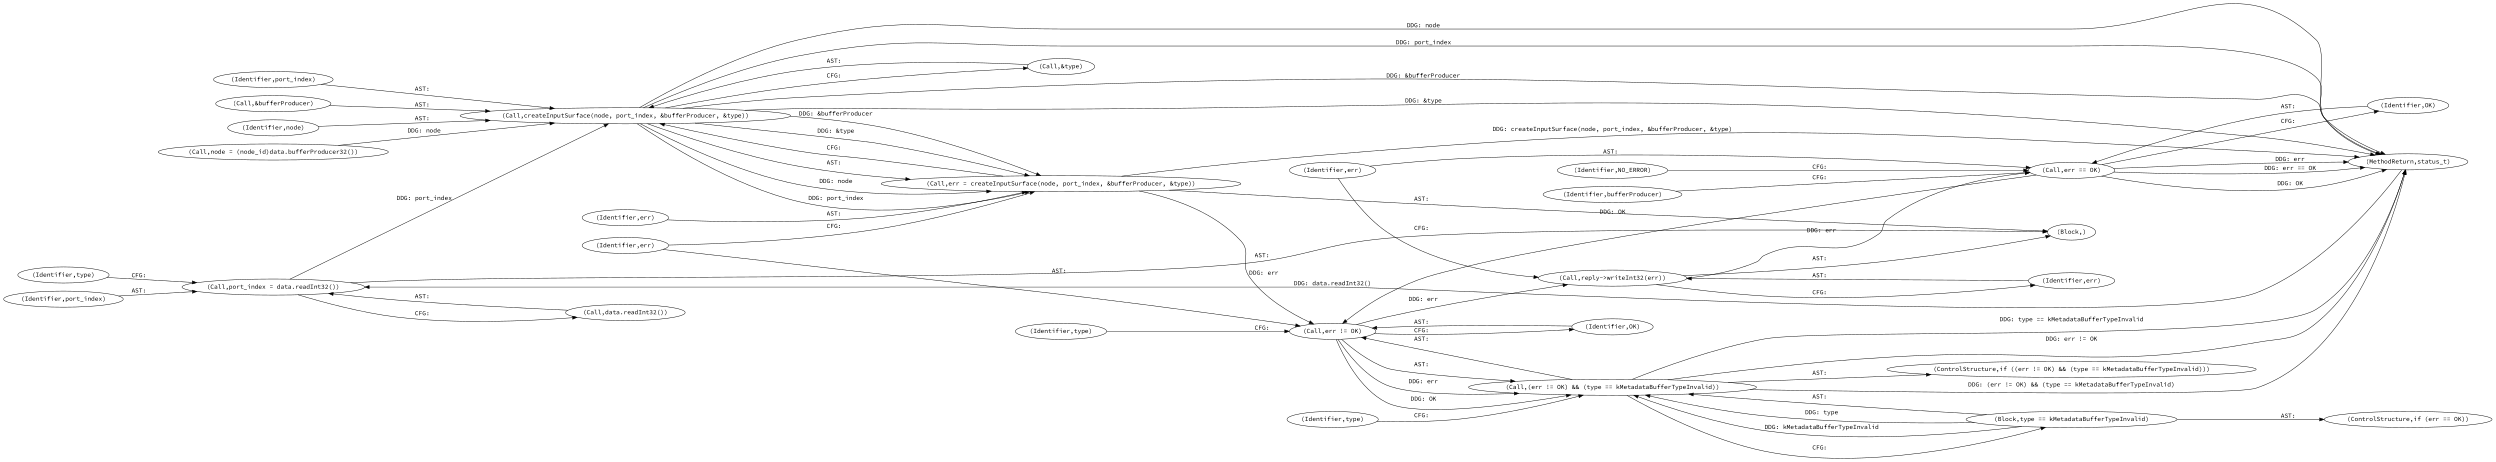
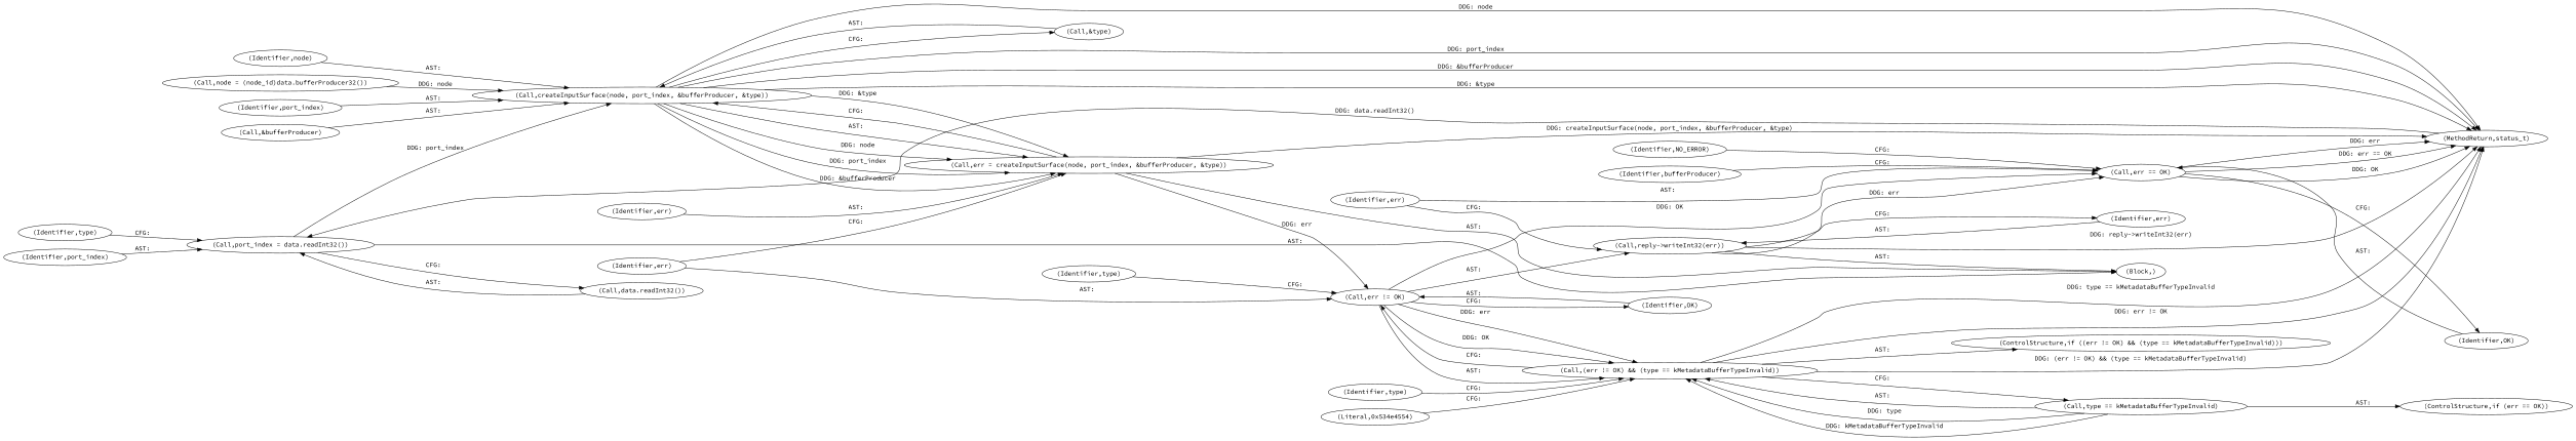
  digraph {
    fontname="Source Code Pro"
    rankdir=LR
    node [fontname="Source Code Pro"]
    edge [fontname="Source Code Pro"]
    n1 [label="(Call,port_index = data.readInt32())"]
    n2 [label="(Call,createInputSurface(node, port_index, &bufferProducer, &type))"]
    n3 [label="(Call,data.readInt32())"]
    n4 [label="(Block,)"]
    n5 [label="(MethodReturn,status_t)"]
    n6 [label="(Call,err = createInputSurface(node, port_index, &bufferProducer, &type))"]
    n7 [label="(Call,&type)"]
    n8 [label="(Call,err != OK)"]
    n9 [label="(Call,(err != OK) && (type == kMetadataBufferTypeInvalid))"]
    n10 [label="(Call,reply->writeInt32(err))"]
    n11 [label="(Call,err == OK)"]
    n12 [label="(Identifier,OK)"]
    n13 [label="(ControlStructure,if ((err != OK) && (type == kMetadataBufferTypeInvalid)))"]
-   n14 [label="(Block,type == kMetadataBufferTypeInvalid)"]
+   n14 [label="(Call,type == kMetadataBufferTypeInvalid)"]
    n15 [label="(Identifier,err)"]
    n16 [label="(Identifier,OK)"]
    n17 [label="(ControlStructure,if (err == OK))"]
    n18 [label="(Identifier,node)"]
    n19 [label="(Identifier,err)"]
    n20 [label="(Call,node = (node_id)data.bufferProducer32())"]
    n21 [label="(Identifier,type)"]
    n22 [label="(Identifier,port_index)"]
    n23 [label="(Identifier,NO_ERROR)"]
    n24 [label="(Identifier,type)"]
+   n25 [label="(Literal,0x534e4554)"]
    n26 [label="(Call,&bufferProducer)"]
    n27 [label="(Identifier,type)"]
    n28 [label="(Identifier,port_index)"]
    n29 [label="(Identifier,err)"]
    n30 [label="(Identifier,bufferProducer)"]
    n31 [label="(Identifier,err)"]
    n1 -> n2 [label="DDG: port_index"]
    n1 -> n3 [label="CFG: "]
    n1 -> n4 [label="AST: "]
    n2 -> n5 [label="DDG: node"]
    n2 -> n5 [label="DDG: port_index"]
    n2 -> n5 [label="DDG: &bufferProducer"]
    n2 -> n5 [label="DDG: &type"]
    n2 -> n6 [label="AST: "]
    n2 -> n6 [label="DDG: node"]
    n2 -> n6 [label="DDG: port_index"]
    n2 -> n6 [label="DDG: &bufferProducer"]
    n2 -> n6 [label="DDG: &type"]
    n2 -> n7 [label="CFG: "]
    n3 -> n1 [label="AST: "]
    n5 -> n1 [label="DDG: data.readInt32()"]
    n6 -> n2 [label="CFG: "]
    n6 -> n4 [label="AST: "]
    n6 -> n5 [label="DDG: createInputSurface(node, port_index, &bufferProducer, &type)"]
    n6 -> n8 [label="DDG: err"]
    n7 -> n2 [label="AST: "]
    n8 -> n9 [label="AST: "]
    n8 -> n9 [label="DDG: err"]
    n8 -> n9 [label="DDG: OK"]
-   n8 -> n10 [label="DDG: err"]
-   n11 -> n8 [label="DDG: OK"]
+   n8 -> n10 [label="AST: "]
+   n8 -> n11 [label="DDG: OK"]
    n8 -> n12 [label="CFG: "]
    n9 -> n5 [label="DDG: type == kMetadataBufferTypeInvalid"]
    n9 -> n5 [label="DDG: err != OK"]
    n9 -> n5 [label="DDG: (err != OK) && (type == kMetadataBufferTypeInvalid)"]
-   n9 -> n8 [label="AST: "]
+   n9 -> n8 [label="CFG: "]
    n9 -> n13 [label="AST: "]
    n9 -> n14 [label="CFG: "]
    n10 -> n4 [label="AST: "]
+   n10 -> n5 [label="DDG: reply->writeInt32(err)"]
    n10 -> n11 [label="DDG: err"]
    n10 -> n15 [label="CFG: "]
    n11 -> n5 [label="DDG: OK"]
    n11 -> n5 [label="DDG: err"]
    n11 -> n5 [label="DDG: err == OK"]
    n11 -> n16 [label="CFG: "]
    n12 -> n8 [label="AST: "]
    n14 -> n9 [label="AST: "]
    n14 -> n9 [label="DDG: type"]
    n14 -> n9 [label="DDG: kMetadataBufferTypeInvalid"]
    n14 -> n17 [label="AST: "]
    n15 -> n10 [label="AST: "]
    n16 -> n11 [label="AST: "]
    n18 -> n2 [label="AST: "]
    n19 -> n10 [label="CFG: "]
    n19 -> n11 [label="AST: "]
    n20 -> n2 [label="DDG: node"]
    n21 -> n8 [label="CFG: "]
    n22 -> n2 [label="AST: "]
    n23 -> n11 [label="CFG: "]
    n24 -> n9 [label="CFG: "]
+   n25 -> n9 [label="CFG: "]
    n26 -> n2 [label="AST: "]
    n27 -> n1 [label="CFG: "]
    n28 -> n1 [label="AST: "]
    n29 -> n6 [label="CFG: "]
    n29 -> n8 [label="AST: "]
    n30 -> n11 [label="CFG: "]
    n31 -> n6 [label="AST: "]
  }
